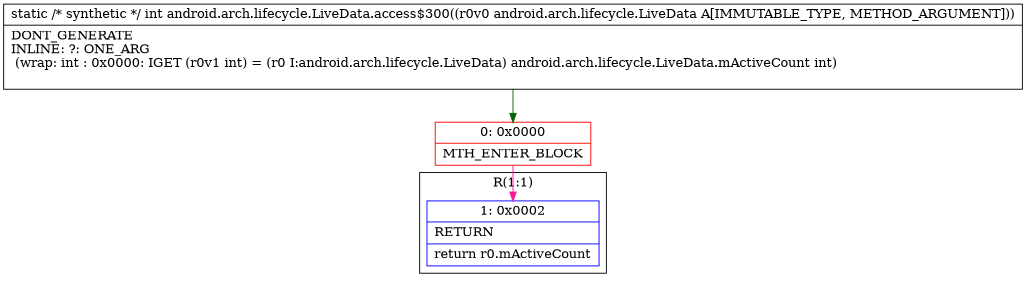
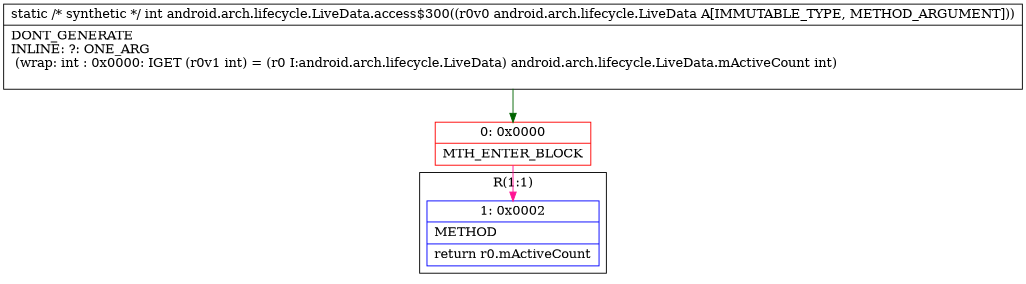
  digraph {
    node [shape=record]
-   n1 [color=blue label="{1\:\ 0x0002|RETURN\l|return r0.mActiveCount\l}"]
+   n1 [color=blue label="{1\:\ 0x0002|METHOD\l|return r0.mActiveCount\l}"]
    n2 [color=red label="{0\:\ 0x0000|MTH_ENTER_BLOCK\l}"]
    n3 [label="{static \/* synthetic *\/ int android.arch.lifecycle.LiveData.access$300((r0v0 android.arch.lifecycle.LiveData A[IMMUTABLE_TYPE, METHOD_ARGUMENT]))  | DONT_GENERATE\lINLINE: ?: ONE_ARG  \l  (wrap: int : 0x0000: IGET  (r0v1 int) = (r0 I:android.arch.lifecycle.LiveData) android.arch.lifecycle.LiveData.mActiveCount int)\l\l}"]
    subgraph cluster_1 {
      label="R(1:1)"
      n1
    }
    n2 -> n1 [color=deeppink]
    n3 -> n2 [color=darkgreen]
  }
